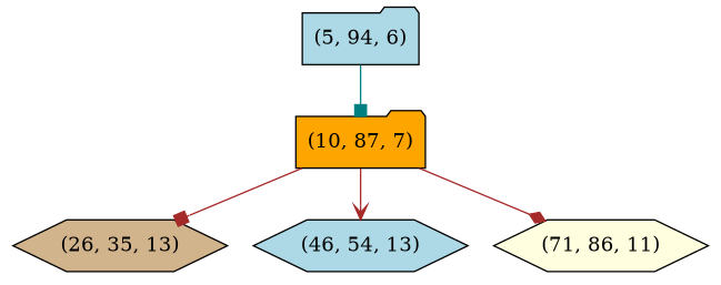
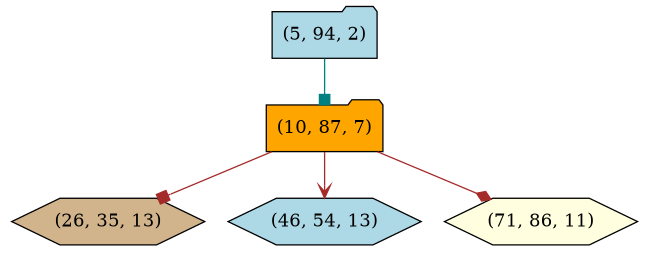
  digraph {
    node [fillcolor=lightblue shape=hexagon style=filled]
    edge [arrowhead=box color=brown]
-   "(5, 94, 2)" [shape=folder label="(5, 94, 6)"]
+   "(5, 94, 2)" [shape=folder]
    "(10, 87, 7)" [fillcolor=orange shape=folder]
    "(26, 35, 13)" [fillcolor=tan]
    "(46, 54, 13)"
    n5 [fillcolor=lightyellow label="(71, 86, 11)"]
    "(5, 94, 2)" -> "(10, 87, 7)" [color=teal]
    "(10, 87, 7)" -> "(26, 35, 13)"
    "(10, 87, 7)" -> "(46, 54, 13)" [arrowhead=vee]
    "(10, 87, 7)" -> n5 [arrowhead=diamond]
  }
